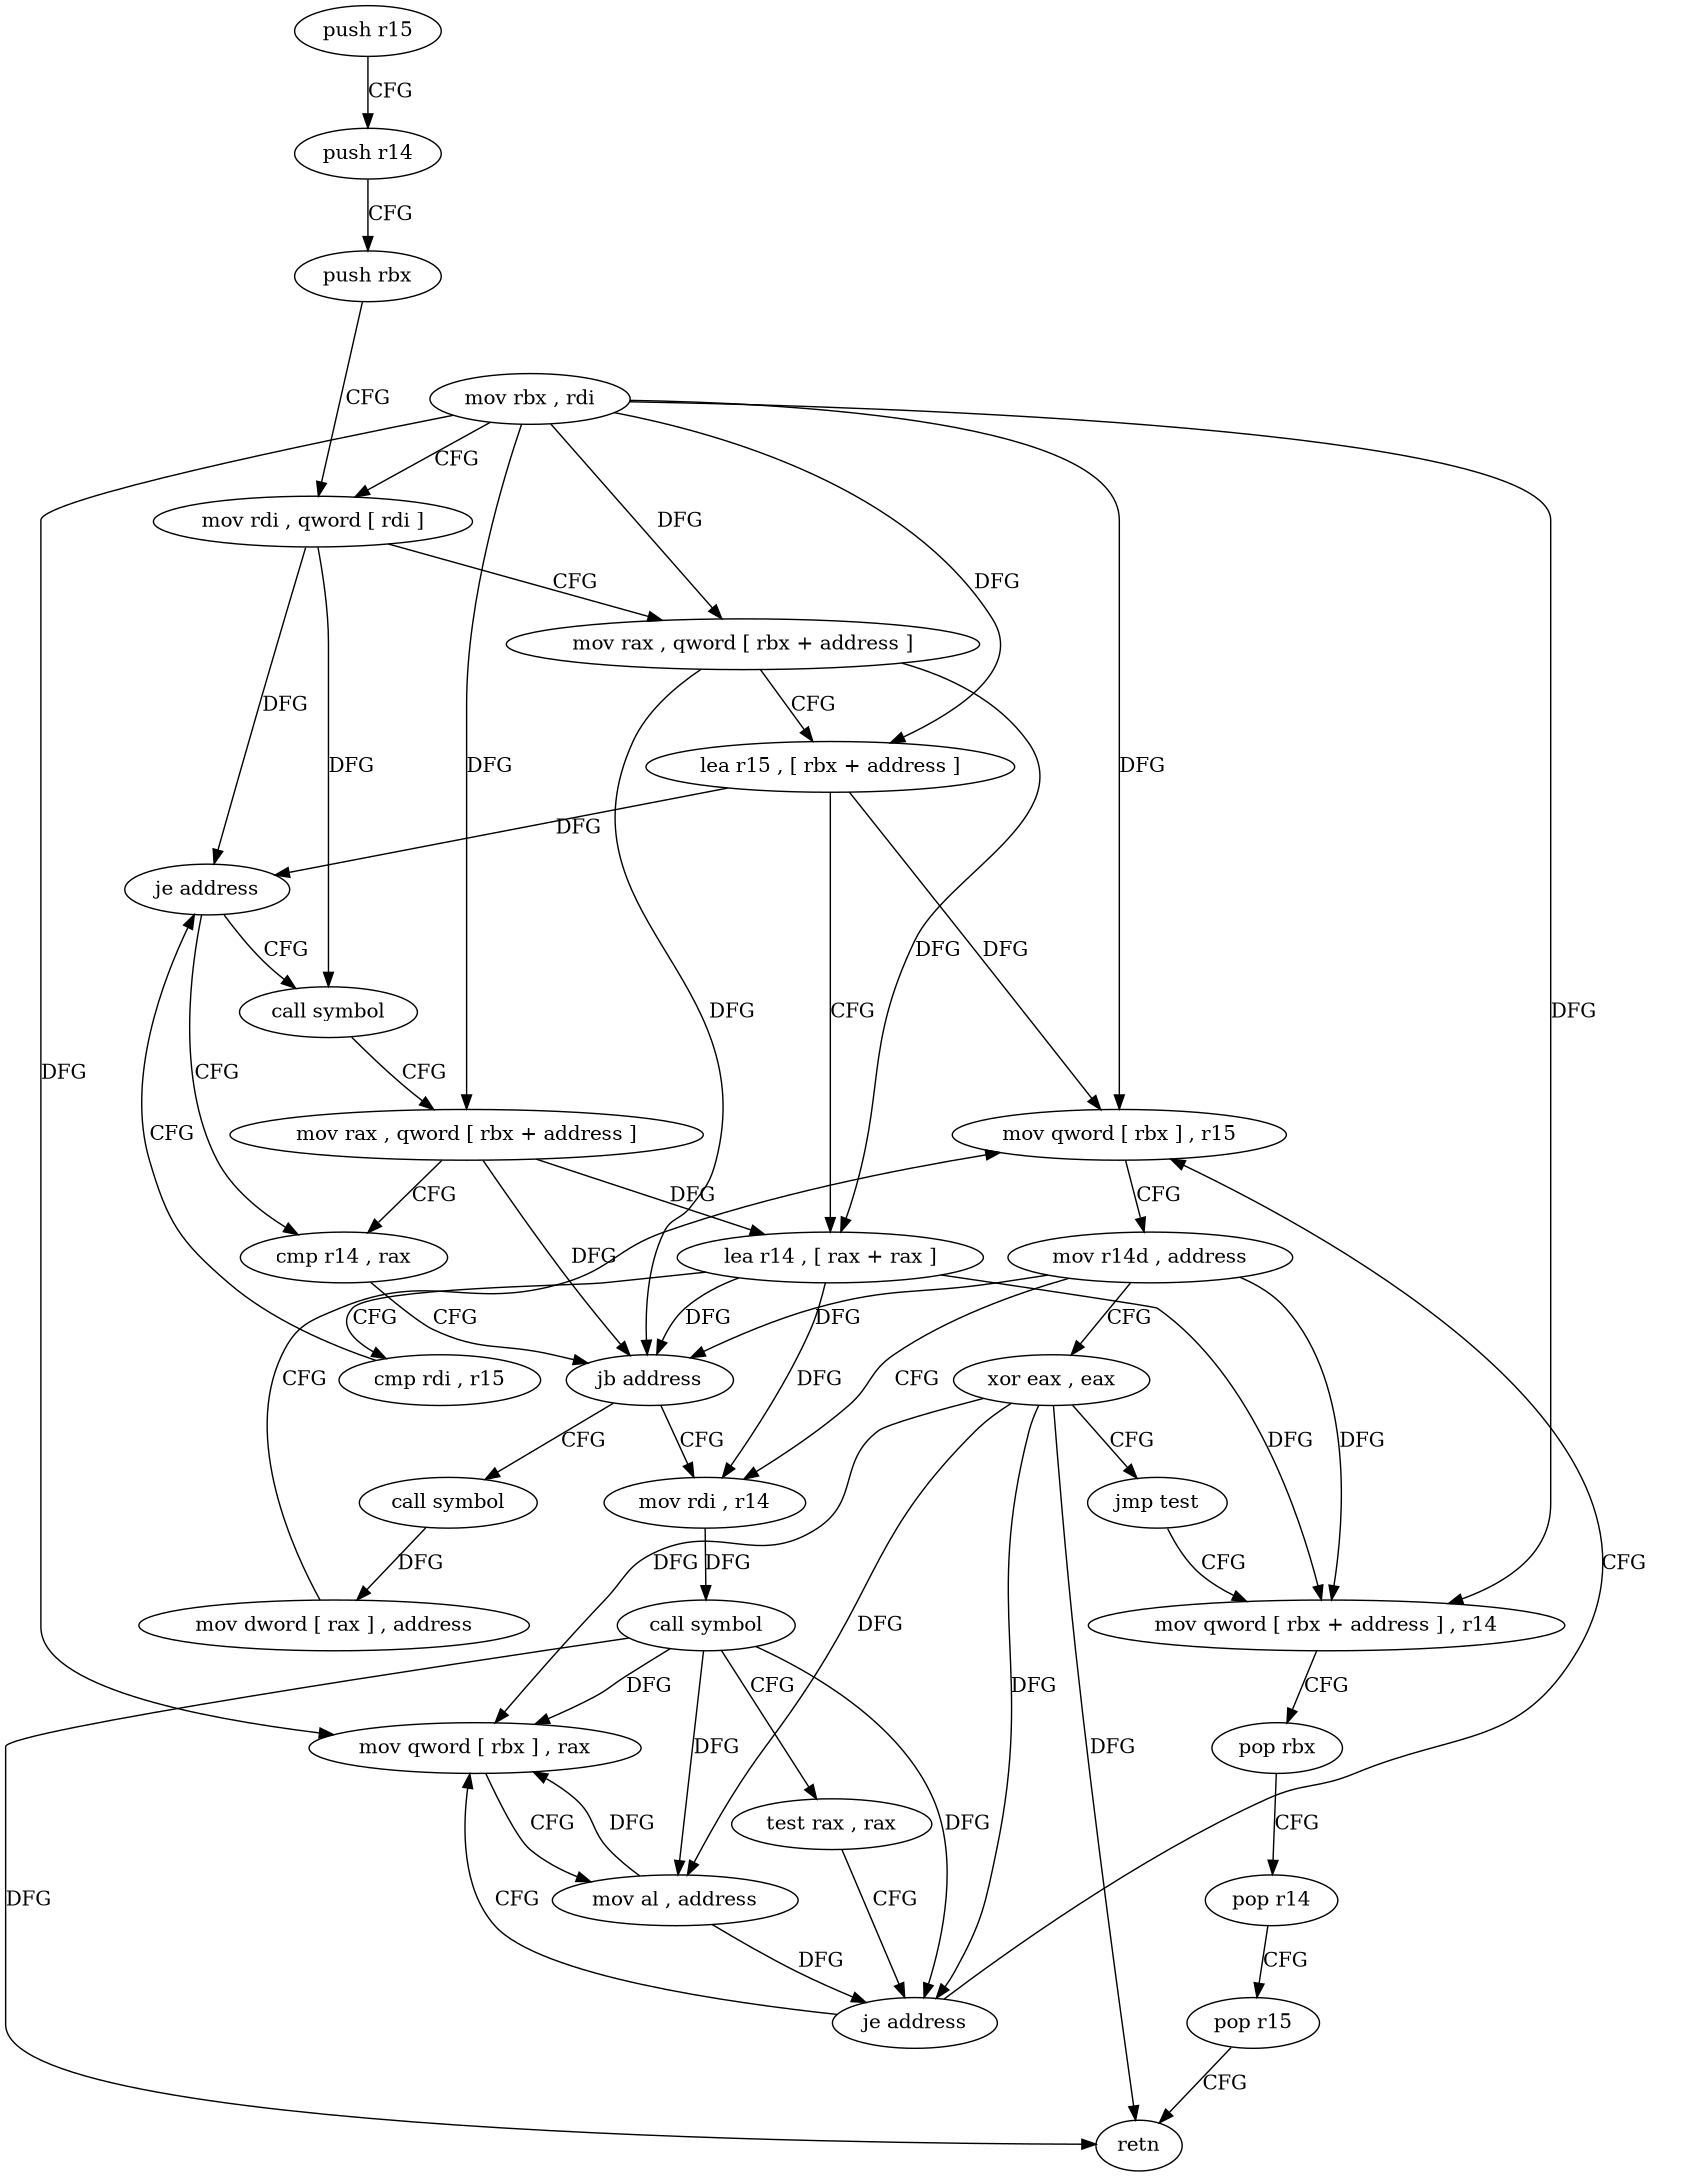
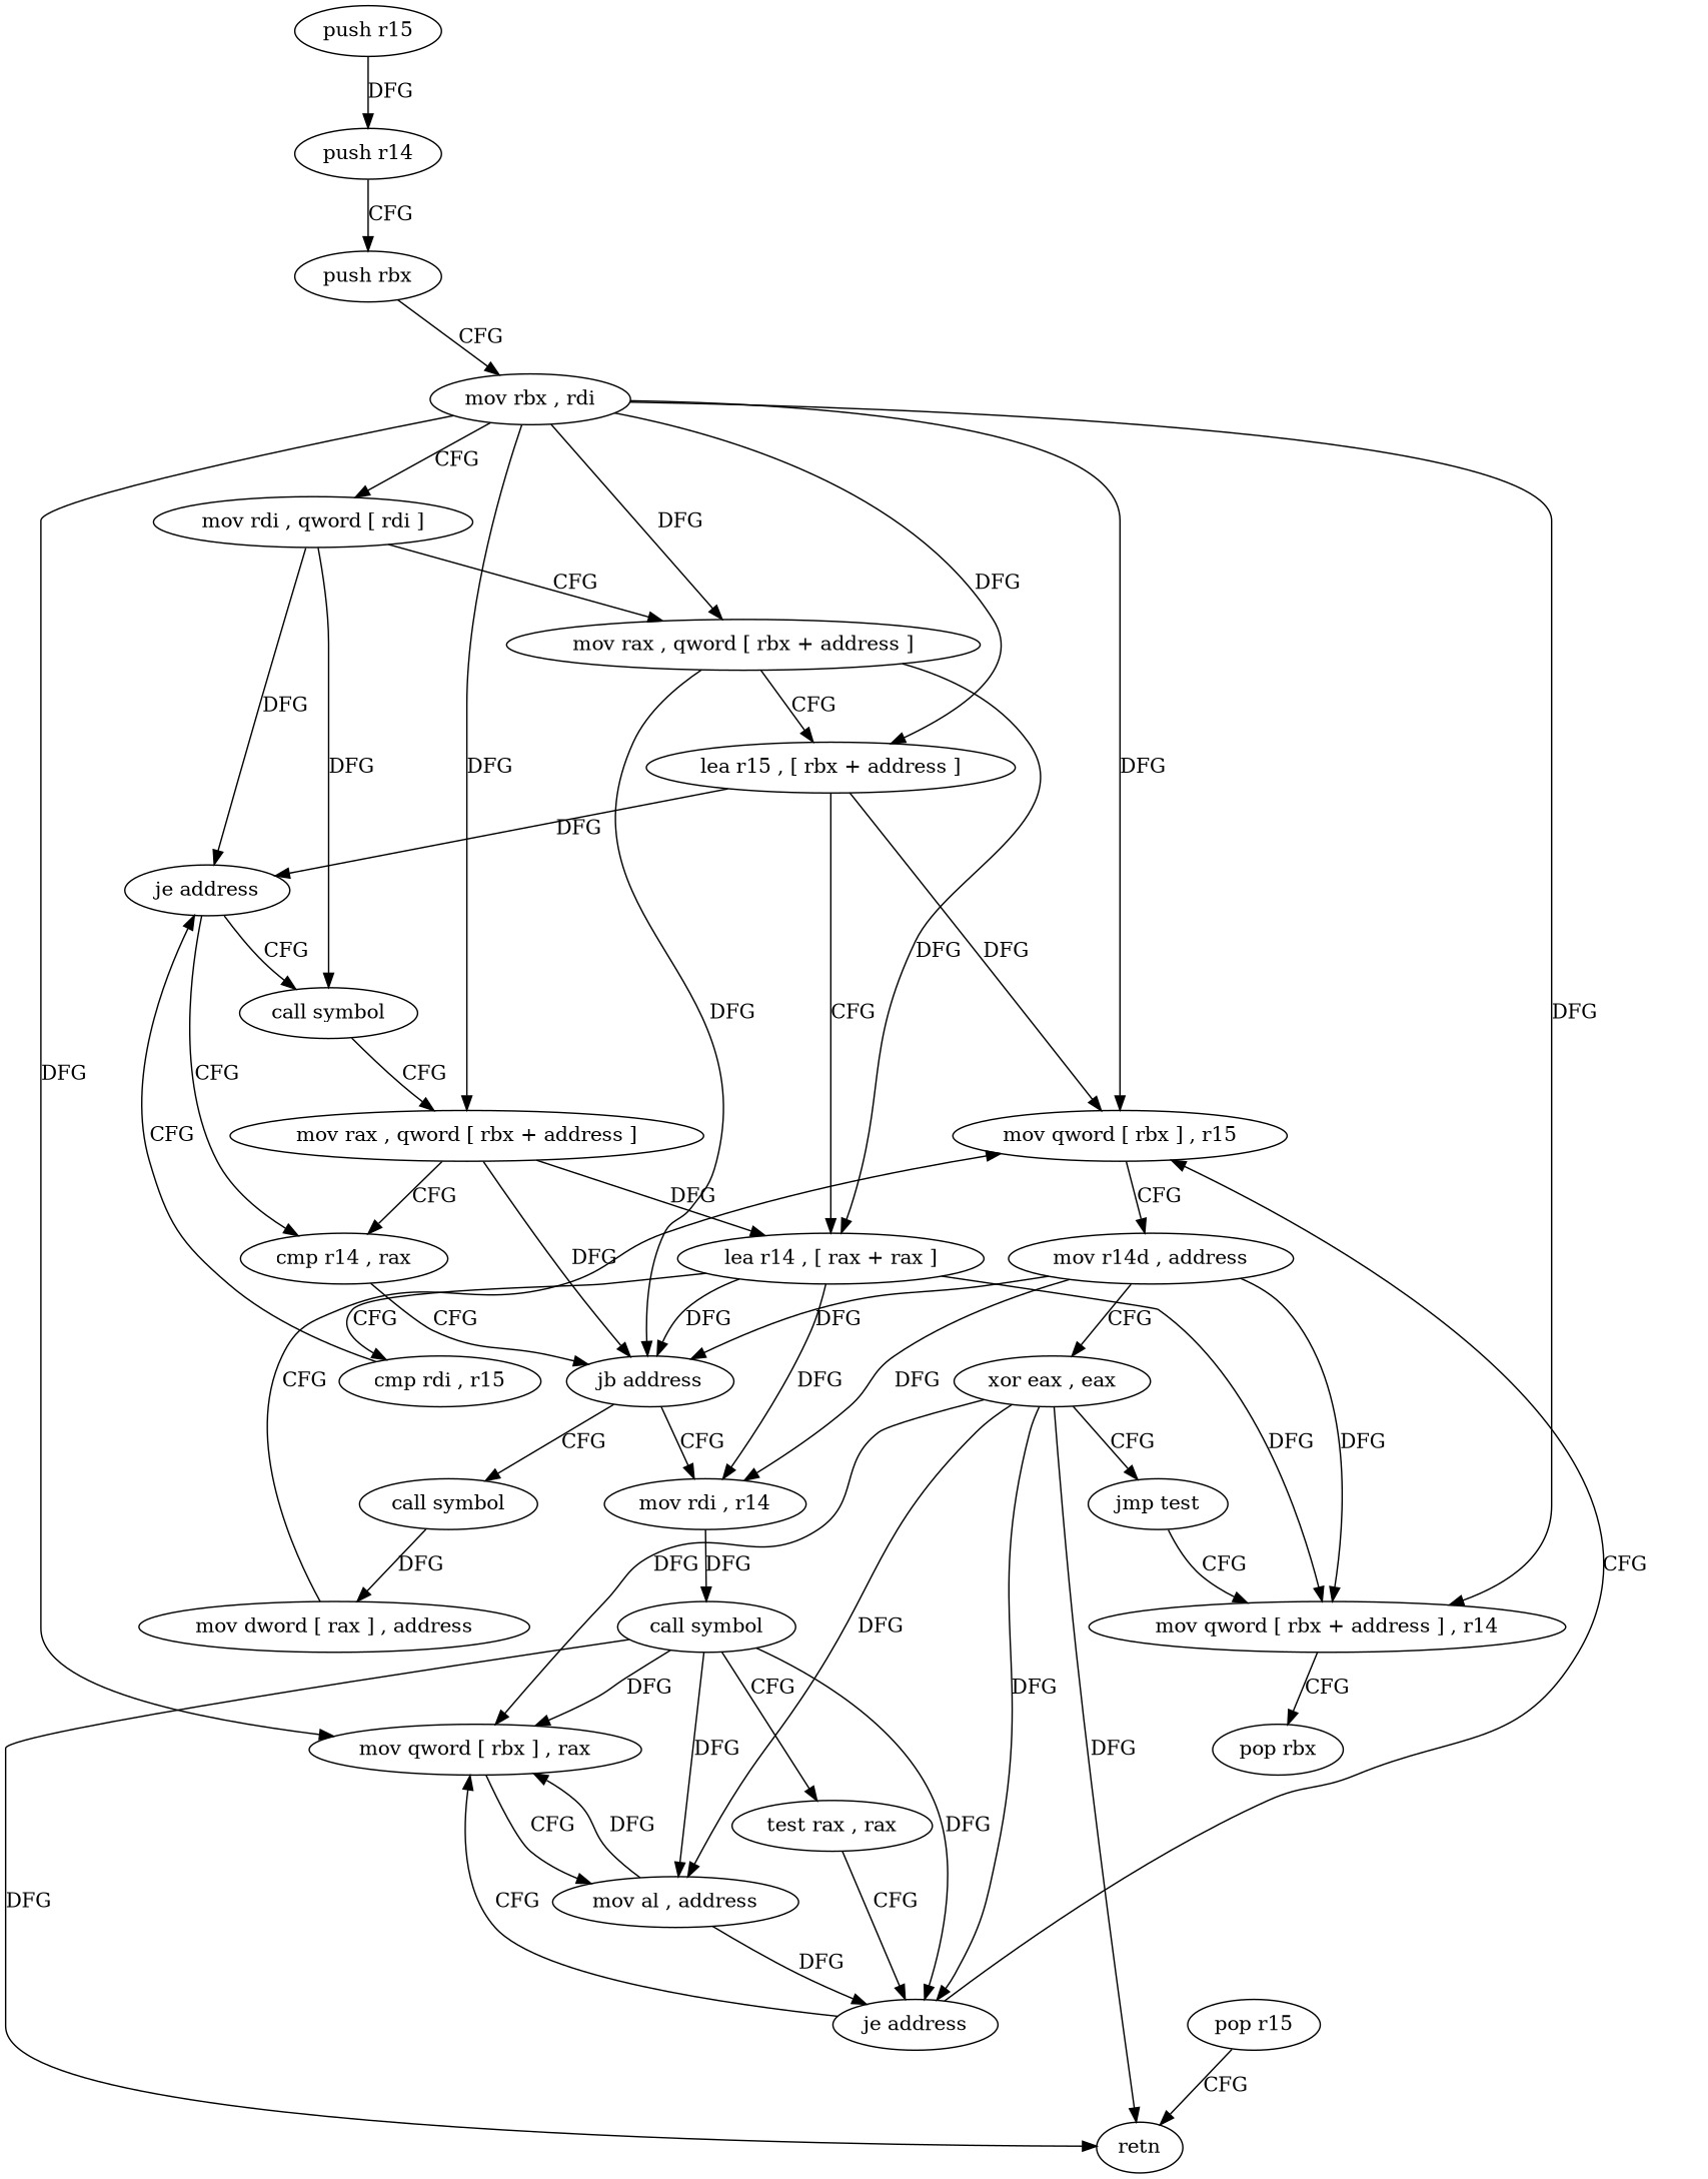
  digraph {
    n1 [label="push r15"]
    n2 [label="push r14"]
    n3 [label="push rbx"]
    n4 [label="mov rbx , rdi"]
    n5 [label="mov rdi , qword [ rdi ]"]
    n6 [label="mov rax , qword [ rbx + address ]"]
    n7 [label="lea r15 , [ rbx + address ]"]
    n8 [label="mov rax , qword [ rbx + address ]"]
    n9 [label="mov qword [ rbx ] , r15"]
    n10 [label="mov qword [ rbx ] , rax"]
    n11 [label="mov qword [ rbx + address ] , r14"]
    n12 [label="je address"]
    n13 [label="call symbol"]
    n14 [label="lea r14 , [ rax + rax ]"]
    n15 [label="jb address"]
    n16 [label="cmp r14 , rax"]
    n17 [label="mov r14d , address"]
    n18 [label="mov al , address"]
    n19 [label="pop rbx"]
    n20 [label="cmp rdi , r15"]
    n21 [label="mov rdi , r14"]
    n22 [label="call symbol"]
    n23 [label="call symbol"]
    n24 [label="mov dword [ rax ] , address"]
    n25 [label="test rax , rax"]
    n26 [label="je address"]
    n27 [label=retn]
    n28 [label="xor eax , eax"]
-   n29 [label="pop r14"]
    n30 [label="pop r15"]
    n31 [label="jmp test"]
-   n1 -> n2 [label=CFG]
+   n1 -> n2 [label=DFG]
    n2 -> n3 [label=CFG]
-   n3 -> n5 [label=CFG]
+   n3 -> n4 [label=CFG]
    n4 -> n5 [label=CFG]
    n4 -> n6 [label=DFG]
    n4 -> n7 [label=DFG]
    n4 -> n8 [label=DFG]
    n4 -> n9 [label=DFG]
    n4 -> n10 [label=DFG]
    n4 -> n11 [label=DFG]
    n5 -> n6 [label=CFG]
    n5 -> n12 [label=DFG]
    n5 -> n13 [label=DFG]
    n6 -> n7 [label=CFG]
    n6 -> n14 [label=DFG]
    n6 -> n15 [label=DFG]
    n7 -> n9 [label=DFG]
    n7 -> n12 [label=DFG]
    n7 -> n14 [label=CFG]
    n8 -> n14 [label=DFG]
    n8 -> n15 [label=DFG]
    n8 -> n16 [label=CFG]
    n9 -> n17 [label=CFG]
    n10 -> n18 [label=CFG]
    n11 -> n19 [label=CFG]
    n12 -> n13 [label=CFG]
    n12 -> n16 [label=CFG]
    n13 -> n8 [label=CFG]
    n14 -> n11 [label=DFG]
    n14 -> n15 [label=DFG]
    n14 -> n20 [label=CFG]
    n14 -> n21 [label=DFG]
    n15 -> n21 [label=CFG]
    n15 -> n22 [label=CFG]
    n16 -> n15 [label=CFG]
    n17 -> n11 [label=DFG]
    n17 -> n15 [label=DFG]
-   n17 -> n21 [label=CFG]
+   n17 -> n21 [label=DFG]
    n17 -> n28 [label=CFG]
    n18 -> n10 [label=DFG]
    n18 -> n26 [label=DFG]
-   n19 -> n29 [label=CFG]
    n20 -> n12 [label=CFG]
    n21 -> n23 [label=DFG]
    n22 -> n24 [label=DFG]
    n23 -> n10 [label=DFG]
    n23 -> n18 [label=DFG]
    n23 -> n25 [label=CFG]
    n23 -> n26 [label=DFG]
    n23 -> n27 [label=DFG]
    n24 -> n9 [label=CFG]
    n25 -> n26 [label=CFG]
    n26 -> n9 [label=CFG]
    n26 -> n10 [label=CFG]
    n28 -> n10 [label=DFG]
    n28 -> n18 [label=DFG]
    n28 -> n26 [label=DFG]
    n28 -> n27 [label=DFG]
    n28 -> n31 [label=CFG]
-   n29 -> n30 [label=CFG]
    n30 -> n27 [label=CFG]
    n31 -> n11 [label=CFG]
  }
